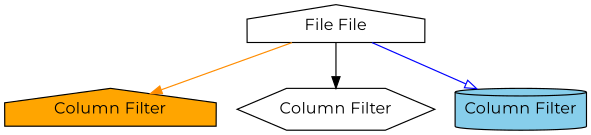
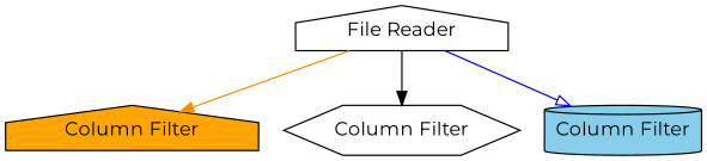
  digraph {
    rankdir=TB
    fontname=Montserrat
    node [style=filled fillcolor=white shape=house fontname=Montserrat]
    edge [arrowhead=normal fontname=Montserrat]
-   n1 [label="File File"]
+   n1 [label="File Reader"]
    n2 [label="Column Filter" fillcolor=orange]
    n3 [label="Column Filter" shape=hexagon]
    n4 [label="Column Filter" fillcolor=skyblue shape=cylinder]
    n1 -> n2 [color=darkorange]
    n1 -> n3 [color=black]
    n1 -> n4 [color=blue arrowhead=onormal]
  }
